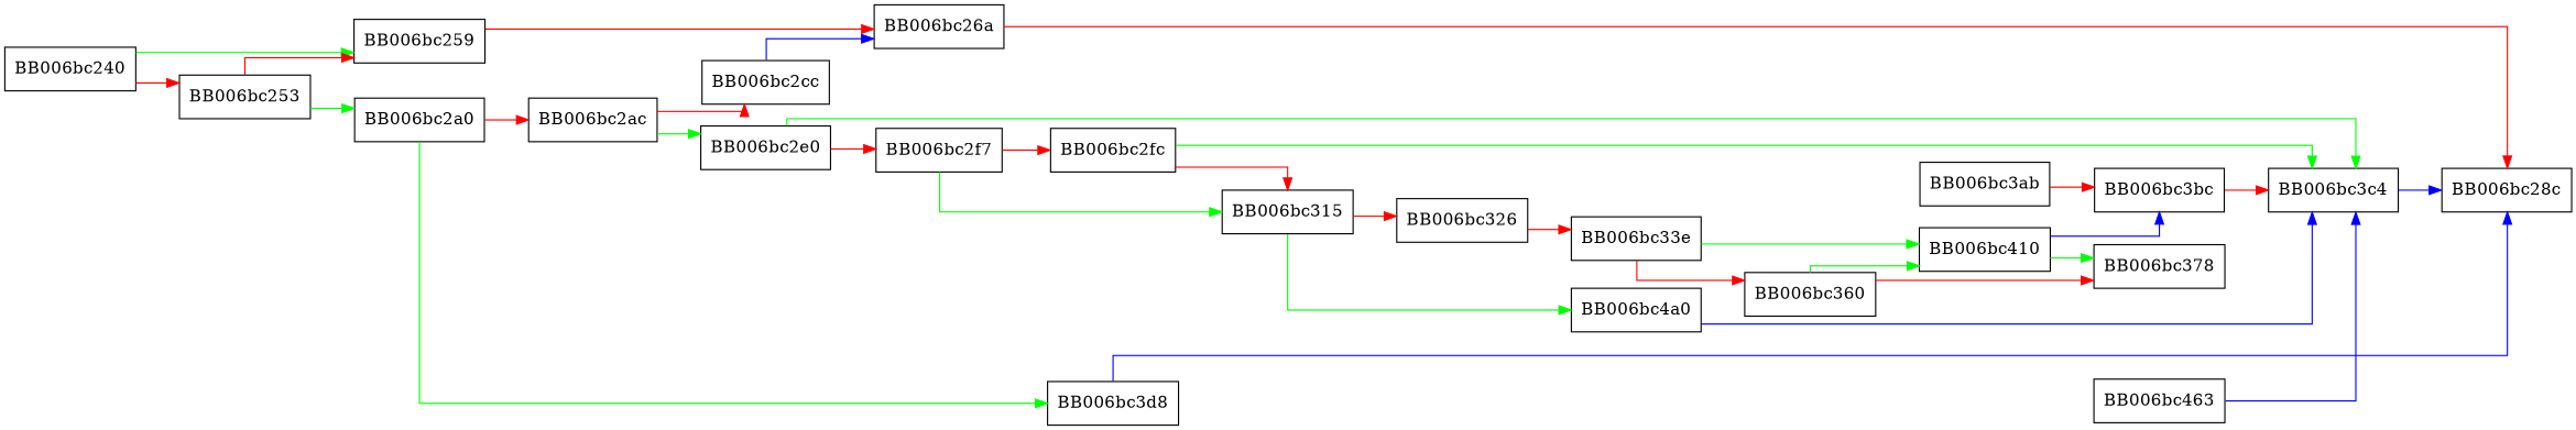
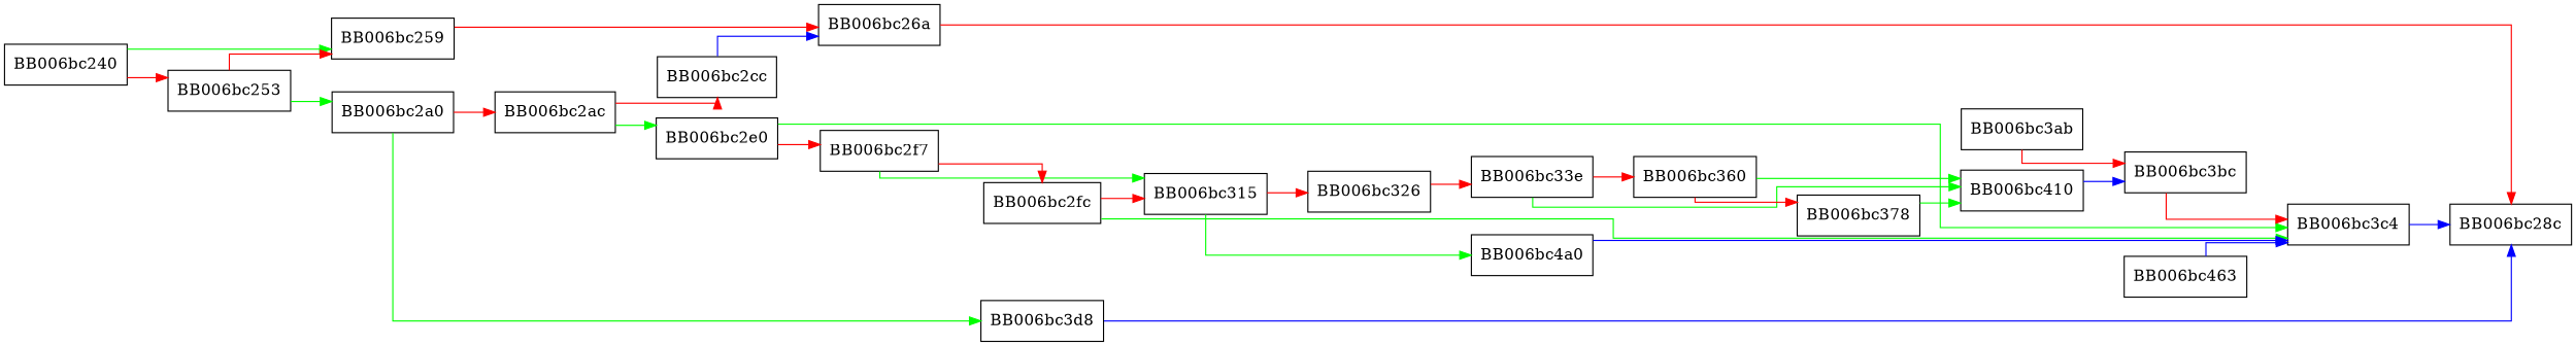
  digraph {
    rankdir=LR
    splines=ortho
    node [shape=box]
    edge [color=red]
    BB006bc240
    BB006bc259
    BB006bc253
    BB006bc26a
    BB006bc2a0
    BB006bc28c
    BB006bc3d8
    BB006bc2ac
    BB006bc2e0
    BB006bc2cc
    BB006bc3c4
    BB006bc2f7
    BB006bc315
    BB006bc2fc
    BB006bc4a0
    BB006bc326
    BB006bc33e
    BB006bc463
    BB006bc410
    BB006bc360
    BB006bc3bc
    BB006bc378
    BB006bc3ab
    BB006bc240 -> BB006bc259 [color=green]
    BB006bc240 -> BB006bc253
    BB006bc259 -> BB006bc26a
    BB006bc253 -> BB006bc259
    BB006bc253 -> BB006bc2a0 [color=green]
    BB006bc26a -> BB006bc28c
    BB006bc2a0 -> BB006bc3d8 [color=green]
    BB006bc2a0 -> BB006bc2ac
    BB006bc3d8 -> BB006bc28c [color=blue]
    BB006bc2ac -> BB006bc2e0 [color=green]
    BB006bc2ac -> BB006bc2cc
    BB006bc2e0 -> BB006bc3c4 [color=green]
    BB006bc2e0 -> BB006bc2f7
    BB006bc2cc -> BB006bc26a [color=blue]
    BB006bc3c4 -> BB006bc28c [color=blue]
    BB006bc2f7 -> BB006bc315 [color=green]
    BB006bc2f7 -> BB006bc2fc
    BB006bc315 -> BB006bc4a0 [color=green]
    BB006bc315 -> BB006bc326
    BB006bc2fc -> BB006bc3c4 [color=green]
    BB006bc2fc -> BB006bc315
    BB006bc4a0 -> BB006bc3c4 [color=blue]
    BB006bc326 -> BB006bc33e
    BB006bc33e -> BB006bc410 [color=green]
    BB006bc33e -> BB006bc360
    BB006bc463 -> BB006bc3c4 [color=blue]
    BB006bc410 -> BB006bc3bc [color=blue]
    BB006bc360 -> BB006bc410 [color=green]
    BB006bc360 -> BB006bc378
    BB006bc3bc -> BB006bc3c4
-   BB006bc410 -> BB006bc378 [color=green]
+   BB006bc378 -> BB006bc410 [color=green]
    BB006bc3ab -> BB006bc3bc
  }
